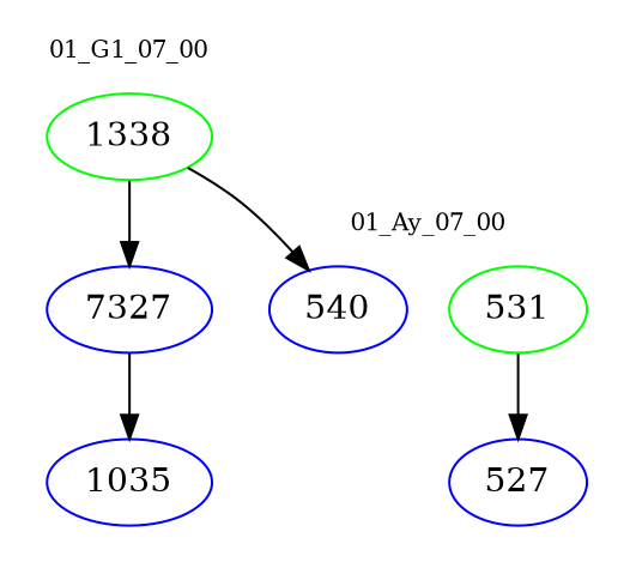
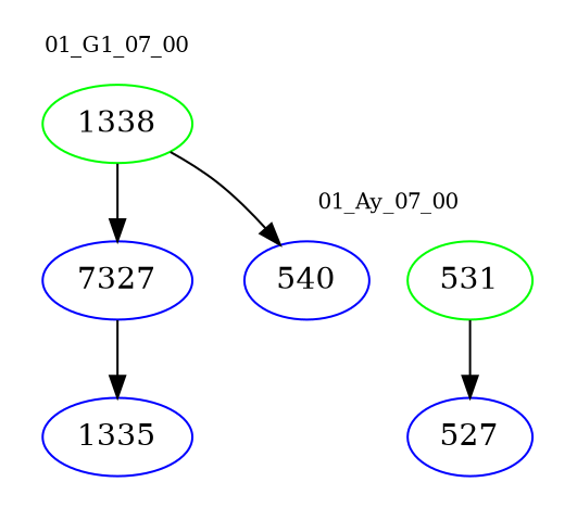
  digraph {
    node [color=blue]
    edge [color=black]
    n1 [color=green label=531]
    n2 [label=527]
    n3 [label=540]
    n4 [color=green label=1338]
    n5 [label=7327]
-   n6 [label=1035]
+   n6 [label=1335]
    subgraph cluster_1 {
      color=white
      fontsize=10
      label="01_Ay_07_00"
      n1
      n2
      n3
    }
    subgraph cluster_2 {
      color=white
      fontsize=10
      label="01_G1_07_00"
      n4
      n5
      n6
    }
    n1 -> n2
    n4 -> n3
    n4 -> n5
    n5 -> n6
  }
